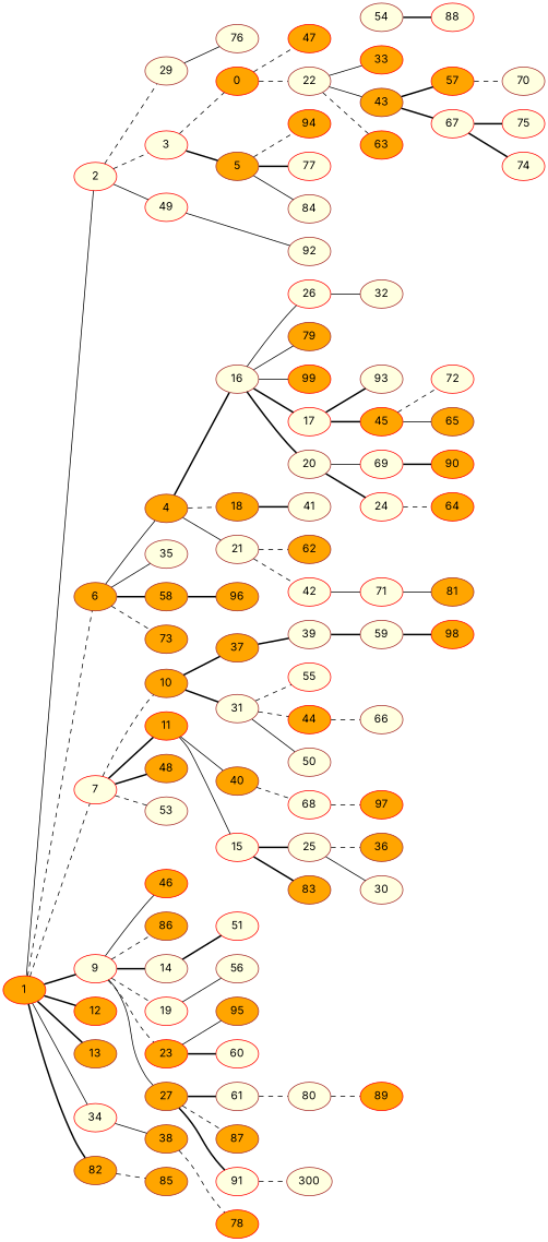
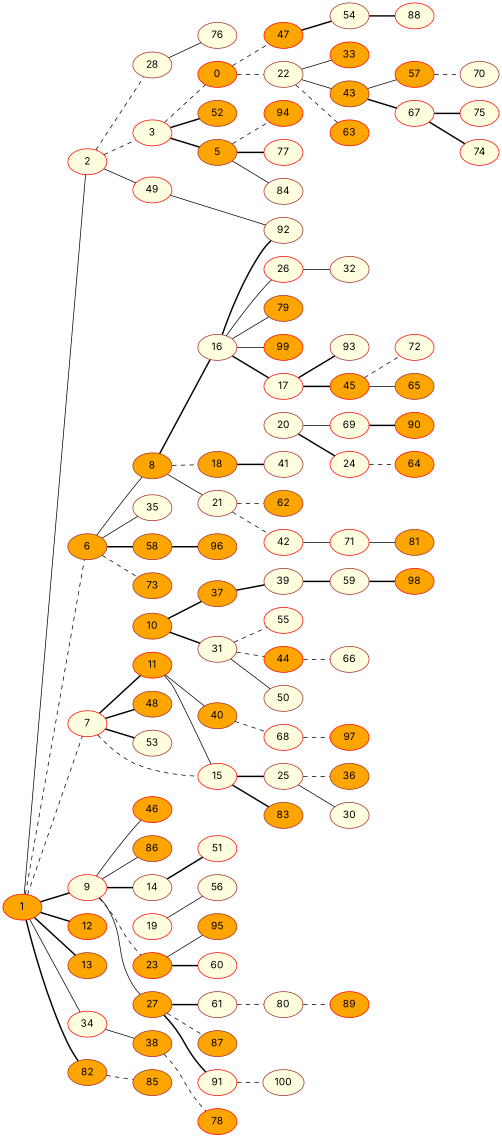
  graph {
    fontname=Inter
    rankdir=LR
    node [color=brown fillcolor=lightyellow fontname=Inter style=filled]
    edge [fontname=Inter style=bold]
    1 [color=red fillcolor=orange]
    2 [color=red]
    6 [fillcolor=orange]
    7 [color=red]
    9 [color=red]
    12 [color=red fillcolor=orange]
    13 [fillcolor=orange]
    34 [color=red]
    82 [fillcolor=orange]
    3 [color=red]
-   29
+   29 [label=28]
    49 [color=red]
-   8 [fillcolor=orange label=4]
+   8 [fillcolor=orange]
    35
    58 [fillcolor=orange]
    73 [fillcolor=orange]
    10 [fillcolor=orange]
    11 [color=red fillcolor=orange]
    48 [fillcolor=orange]
    53
    14
    19 [color=red]
    23 [color=red fillcolor=orange]
    27 [fillcolor=orange]
    46 [color=red fillcolor=orange]
    86 [fillcolor=orange]
    38 [fillcolor=orange]
    85 [fillcolor=orange]
    n29 [color=red fillcolor=orange label=0]
    5 [fillcolor=orange]
+   52 [fillcolor=orange]
    76
    92
    22
    47 [color=red fillcolor=orange]
    77 [color=red]
    84
    94 [color=red fillcolor=orange]
    33 [color=red fillcolor=orange]
    43 [fillcolor=orange]
    63 [color=red fillcolor=orange]
    54
    16
    18 [fillcolor=orange]
    21
    96 [fillcolor=orange]
    31
    37 [fillcolor=orange]
    15 [color=red]
    40 [fillcolor=orange]
    17 [color=red]
    20
    26 [color=red]
    79 [fillcolor=orange]
    99 [color=red fillcolor=orange]
    41
    42 [color=red]
    62 [fillcolor=orange]
    51 [color=red]
    56
    60 [color=red]
    95 [fillcolor=orange]
    61
    87 [fillcolor=orange]
    91 [color=red]
    44 [color=red fillcolor=orange]
    50
    55 [color=red]
    39
    25
    83 [fillcolor=orange]
    68 [color=red]
    30
    36 [fillcolor=orange]
    45 [color=red fillcolor=orange]
    93
    24 [color=red]
    69 [color=red]
    32
    65 [fillcolor=orange]
    72 [color=red]
    64 [color=red fillcolor=orange]
    90 [color=red fillcolor=orange]
    71 [color=red]
    57 [color=red fillcolor=orange]
    67 [color=red]
    80
-   100 [label=300]
+   100
    66
    78 [color=red fillcolor=orange]
    59
    98 [color=red fillcolor=orange]
    97 [color=red fillcolor=orange]
    81 [fillcolor=orange]
    70
    74 [color=red]
    75 [color=red]
    88 [color=red]
    89 [color=red fillcolor=orange]
    1 -- 2 [style=solid]
    1 -- 6 [style=dashed]
    1 -- 7 [style=dashed]
    1 -- 9
    1 -- 12
    1 -- 13
    1 -- 34 [style=solid]
    1 -- 82
    2 -- 3 [style=dashed]
    2 -- 29 [style=dashed]
    2 -- 49 [style=solid]
    6 -- 8 [style=solid]
    6 -- 35 [style=solid]
    6 -- 58
    6 -- 73 [style=dashed]
-   7 -- 10 [style=dashed]
+   7 -- 15 [style=dashed]
    7 -- 11
    7 -- 48
-   7 -- 53 [style=dashed]
+   7 -- 53
    9 -- 14
-   9 -- 19 [style=dashed]
    9 -- 23 [style=dashed]
    9 -- 27 [style=solid]
    9 -- 46 [style=solid]
-   9 -- 86 [style=dashed]
+   9 -- 86 [style=solid]
    34 -- 38 [style=solid]
    82 -- 85 [style=dashed]
    3 -- n29 [style=dashed]
    3 -- 5
+   3 -- 52
    29 -- 76 [style=solid]
    49 -- 92 [style=solid]
    8 -- 16
    8 -- 18 [style=dashed]
    8 -- 21 [style=solid]
    58 -- 96
    10 -- 31
    10 -- 37
    11 -- 15 [style=solid]
    11 -- 40 [style=solid]
    14 -- 51
    19 -- 56 [style=solid]
    23 -- 60
    23 -- 95 [style=solid]
    27 -- 61
    27 -- 87 [style=dashed]
    27 -- 91
    38 -- 78 [style=dashed]
    n29 -- 22 [style=dashed]
    n29 -- 47 [style=dashed]
    5 -- 77
    5 -- 84 [style=solid]
    5 -- 94 [style=dashed]
    22 -- 33 [style=solid]
    22 -- 43 [style=solid]
    22 -- 63 [style=dashed]
-   43 -- 57
+   47 -- 54
+   43 -- 57 [style=solid]
    43 -- 67
    54 -- 88
    16 -- 17
-   16 -- 20
+   16 -- 92
    16 -- 26 [style=solid]
    16 -- 79 [style=solid]
    16 -- 99 [style=solid]
    18 -- 41
    21 -- 42 [style=dashed]
    21 -- 62 [style=dashed]
    31 -- 44 [style=dashed]
    31 -- 50 [style=solid]
    31 -- 55 [style=dashed]
    37 -- 39
    15 -- 25
    15 -- 83
    40 -- 68 [style=dashed]
    17 -- 45
    17 -- 93
    20 -- 24
    20 -- 69 [style=solid]
    26 -- 32 [style=solid]
    42 -- 71 [style=solid]
    61 -- 80 [style=dashed]
    91 -- 100 [style=dashed]
    44 -- 66 [style=dashed]
    39 -- 59
    25 -- 30 [style=solid]
    25 -- 36 [style=dashed]
    68 -- 97 [style=dashed]
    45 -- 65 [style=solid]
    45 -- 72 [style=dashed]
    24 -- 64 [style=dashed]
    69 -- 90
    71 -- 81 [style=solid]
    57 -- 70 [style=dashed]
    67 -- 74
    67 -- 75
    80 -- 89 [style=dashed]
    59 -- 98
  }
